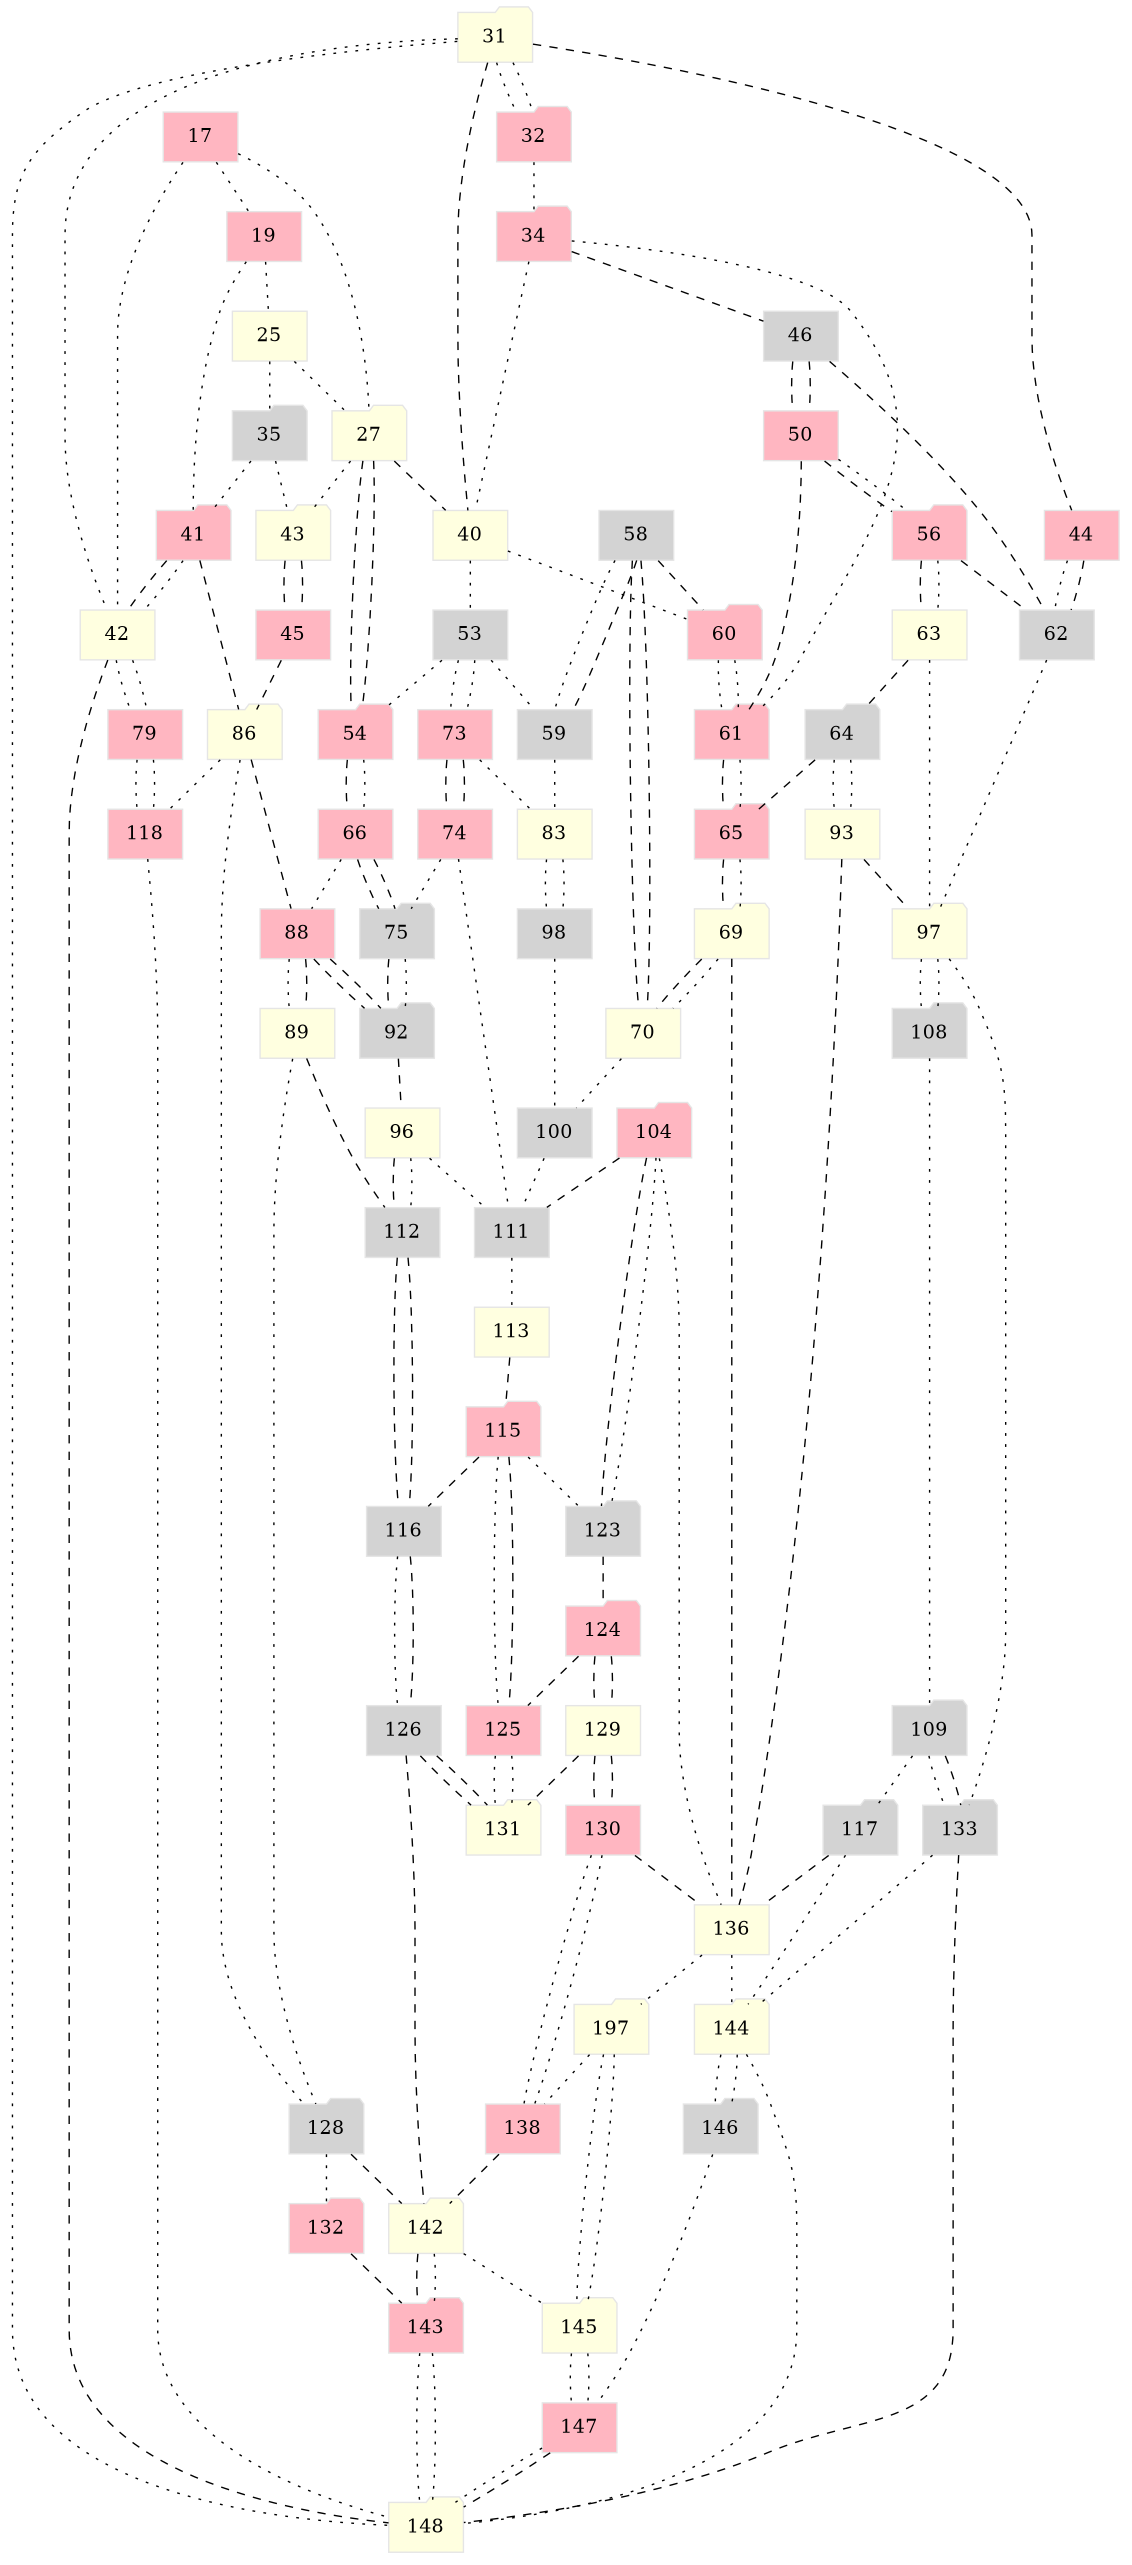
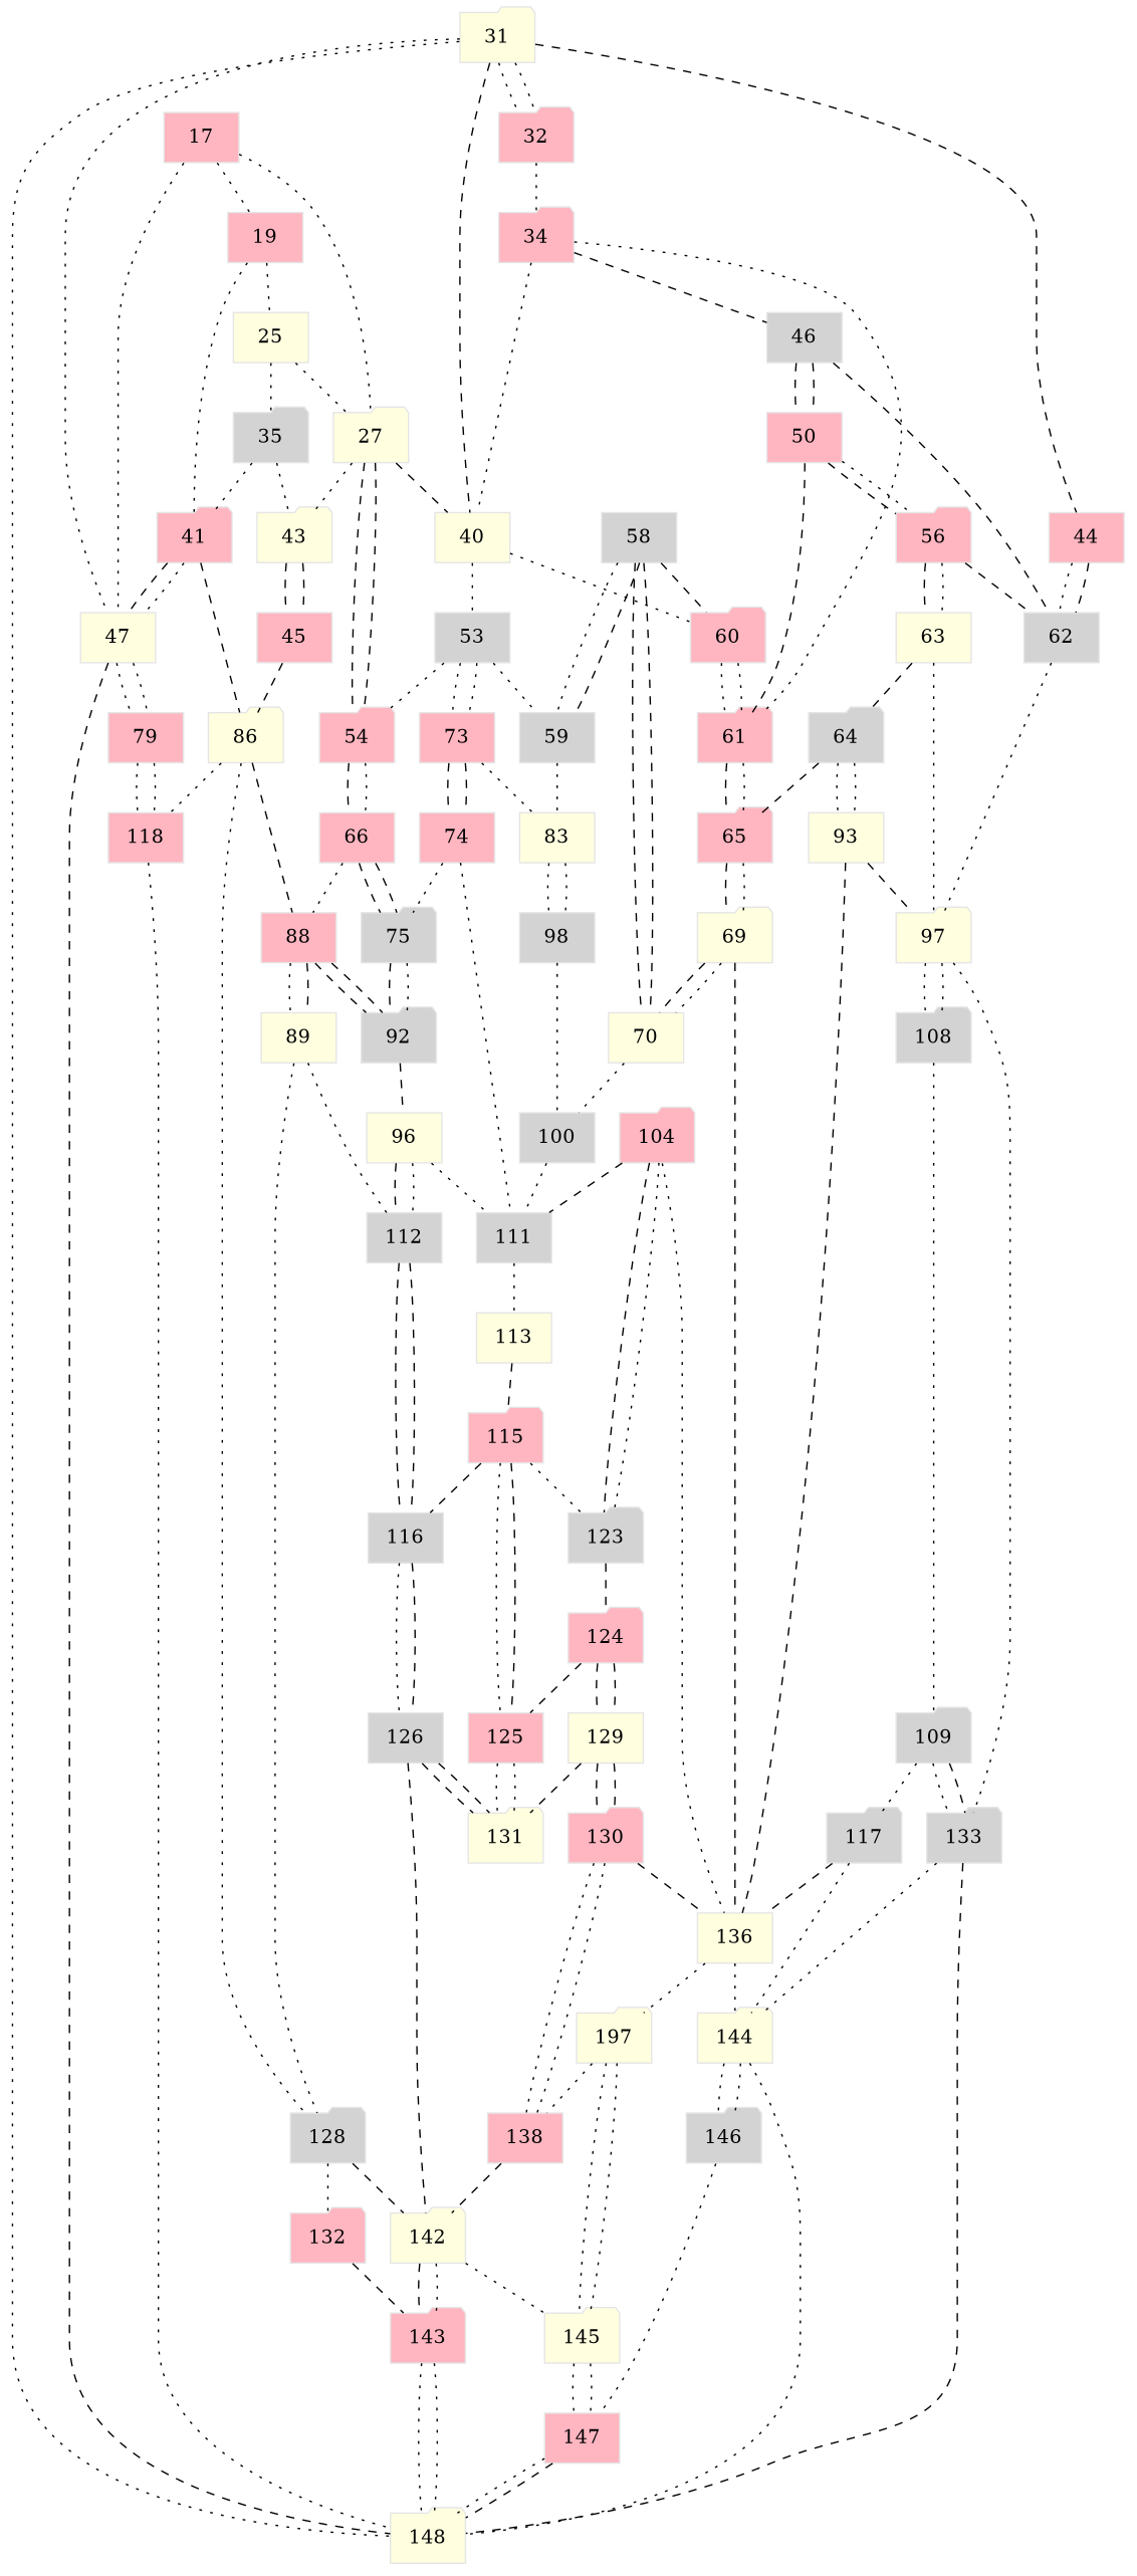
  graph {
    node [color=gray90 fillcolor=lightpink shape=box style=filled]
    edge [style=dotted]
    17 [super="+16+12"]
    19 [super="+18"]
    27 [fillcolor=lightyellow shape=folder super="+26+24"]
-   42 [fillcolor=lightyellow super="+5+7+10+9"]
+   42 [fillcolor=lightyellow super="+5+7+10+9" label=47]
    25 [fillcolor=lightyellow super="+22"]
    41 [shape=folder super="+36"]
    40 [fillcolor=lightyellow super="+23"]
    43 [fillcolor=lightyellow shape=folder super="+29+28"]
    54 [shape=folder]
    148 [fillcolor=lightyellow shape=folder super="+120"]
    79
    35 [fillcolor=lightgrey shape=folder super="+30"]
    86 [fillcolor=lightyellow shape=folder super="+68"]
    53 [fillcolor=lightgrey super="+52"]
    60 [shape=folder super="+39"]
    n16 [label=45]
    66
    31 [fillcolor=lightyellow shape=folder super="+8"]
    32 [shape=folder super="+13"]
    44
    34 [shape=folder super="+14+33"]
    62 [fillcolor=lightgrey super="+55+45"]
    46 [fillcolor=lightgrey]
    61 [shape=folder super="+51+37"]
    50
    65 [shape=folder]
    59 [fillcolor=lightgrey]
    73
    88 [super="+67"]
    118 [super="+87+78"]
    128 [fillcolor=lightgrey shape=folder super="+90+91"]
    97 [fillcolor=lightyellow shape=folder super="+82"]
    56 [shape=folder]
    63 [fillcolor=lightyellow]
    83 [fillcolor=lightyellow super="+77+76"]
    74
    75 [fillcolor=lightgrey shape=folder]
    64 [fillcolor=lightgrey shape=folder]
    58 [fillcolor=lightgrey super="+57"]
    70 [fillcolor=lightyellow]
    100 [fillcolor=lightgrey super="+99"]
    98 [fillcolor=lightgrey]
    69 [fillcolor=lightyellow shape=folder]
    108 [fillcolor=lightgrey shape=folder]
    133 [fillcolor=lightgrey shape=folder super="+81"]
    93 [fillcolor=lightyellow]
    136 [fillcolor=lightyellow super="+103+101+95"]
    92 [fillcolor=lightgrey shape=folder]
    89 [fillcolor=lightyellow]
    144 [fillcolor=lightyellow shape=folder super="+134+135+139"]
    n51 [fillcolor=lightyellow label=197 shape=folder]
    111 [fillcolor=lightgrey super="+105+107"]
    113 [fillcolor=lightyellow]
    96 [fillcolor=lightyellow]
    142 [fillcolor=lightyellow shape=folder super="+140"]
    132 [shape=folder super="+121"]
    112 [fillcolor=lightgrey]
    116 [fillcolor=lightgrey]
    109 [fillcolor=lightgrey shape=folder]
    104 [shape=folder]
    123 [fillcolor=lightgrey shape=folder]
    124 [shape=folder]
    117 [fillcolor=lightgrey shape=folder super="+110"]
    115 [shape=folder super="+114"]
    126 [fillcolor=lightgrey]
    125
    131 [fillcolor=lightyellow shape=folder]
    146 [fillcolor=lightgrey shape=folder]
    129 [fillcolor=lightyellow]
-   130
+   130 [shape=folder]
    143 [shape=folder super="+141+122"]
    145 [fillcolor=lightyellow shape=folder]
    138
    147
    17 -- 19
    17 -- 27 [weight=2]
    17 -- 42 [weight=3]
    19 -- 25 [weight=2]
    19 -- 41
    27 -- 40 [style=dashed]
    27 -- 43
    27 -- 54 [style=dashed]
    27 -- 54 [style=dashed]
    42 -- 148 [style=dashed]
    42 -- 79
    42 -- 79
    25 -- 27
    25 -- 35
    41 -- 42 [style=dashed weight=2]
    41 -- 42
    41 -- 86 [style=dashed]
    40 -- 53
    40 -- 60
    43 -- n16 [style=dashed weight=2]
    43 -- n16 [style=dashed]
    54 -- 66 [style=dashed]
    54 -- 66
    79 -- 118 [weight=2]
    79 -- 118
    35 -- 41
    35 -- 43 [weight=2]
    86 -- 88 [style=dashed]
    86 -- 118 [weight=2]
    86 -- 128
    53 -- 54
    53 -- 59
    53 -- 73
    53 -- 73
    60 -- 61 [weight=2]
    60 -- 61
    n16 -- 86 [style=dashed]
    66 -- 88
    66 -- 75 [style=dashed]
    66 -- 75 [style=dashed]
    31 -- 42 [weight=2]
    31 -- 40 [style=dashed]
    31 -- 148
    31 -- 32 [weight=2]
    31 -- 32
    31 -- 44 [style=dashed]
    32 -- 34 [weight=2]
    44 -- 62 [weight=2]
    44 -- 62 [style=dashed]
    34 -- 40
    34 -- 46 [style=dashed]
    34 -- 61
    62 -- 97
    46 -- 62 [style=dashed]
    46 -- 50 [style=dashed]
    46 -- 50 [style=dashed]
    61 -- 65 [style=dashed]
    61 -- 65
    50 -- 61 [style=dashed]
    50 -- 56 [style=dashed]
    50 -- 56
    65 -- 69 [style=dashed]
    65 -- 69
    59 -- 83
    73 -- 83
    73 -- 74 [style=dashed]
    73 -- 74 [style=dashed]
    88 -- 92 [style=dashed]
    88 -- 92 [style=dashed]
    88 -- 89
    88 -- 89 [style=dashed]
    118 -- 148
    128 -- 142 [style=dashed]
    128 -- 132 [weight=2]
    97 -- 108 [weight=2]
    97 -- 108
    97 -- 133
    56 -- 62 [style=dashed]
    56 -- 63 [style=dashed]
    56 -- 63
    63 -- 97
    63 -- 64 [style=dashed]
    83 -- 98 [weight=2]
    83 -- 98
    74 -- 75
    74 -- 111
    75 -- 92 [style=dashed]
    75 -- 92
    64 -- 65 [style=dashed]
    64 -- 93
    64 -- 93
    58 -- 60 [style=dashed weight=2]
    58 -- 59
    58 -- 59 [style=dashed]
    58 -- 70 [style=dashed]
    58 -- 70 [style=dashed]
    70 -- 100
    100 -- 111 [weight=2]
    98 -- 100
    69 -- 70 [style=dashed]
    69 -- 70
    69 -- 136 [style=dashed]
    108 -- 109
    133 -- 148 [style=dashed]
    133 -- 144
    93 -- 97 [style=dashed]
    93 -- 136 [style=dashed]
    136 -- 144
    136 -- n51
    92 -- 96 [style=dashed]
    89 -- 128
-   89 -- 112 [style=dashed]
+   89 -- 112
    144 -- 148
    144 -- 146 [weight=2]
    144 -- 146
    n51 -- 145
    n51 -- 145
    n51 -- 138
    111 -- 113 [weight=2]
    113 -- 115 [style=dashed]
    96 -- 111
    96 -- 112 [style=dashed]
    96 -- 112
    142 -- 143 [style=dashed]
    142 -- 143
    142 -- 145
    132 -- 143 [style=dashed weight=2]
    112 -- 116 [style=dashed]
    112 -- 116 [style=dashed]
    116 -- 126
    116 -- 126 [style=dashed]
    109 -- 133
    109 -- 133 [style=dashed]
    109 -- 117
    104 -- 136
    104 -- 111 [style=dashed]
    104 -- 123 [style=dashed]
    104 -- 123
    123 -- 124 [style=dashed]
    124 -- 125 [style=dashed]
    124 -- 129 [style=dashed]
    124 -- 129 [style=dashed]
    117 -- 136 [style=dashed weight=2]
    117 -- 144
    115 -- 116 [style=dashed]
    115 -- 123
    115 -- 125
    115 -- 125 [style=dashed]
    126 -- 142 [style=dashed]
    126 -- 131 [style=dashed]
    126 -- 131 [style=dashed]
    125 -- 131
    125 -- 131
    146 -- 147
    129 -- 131 [style=dashed]
    129 -- 130 [style=dashed]
    129 -- 130 [style=dashed]
    130 -- 136 [style=dashed]
    130 -- 138
    130 -- 138
    143 -- 148 [weight=2]
    143 -- 148
    145 -- 147
    145 -- 147
    138 -- 142 [style=dashed]
    147 -- 148
    147 -- 148 [style=dashed]
  }
